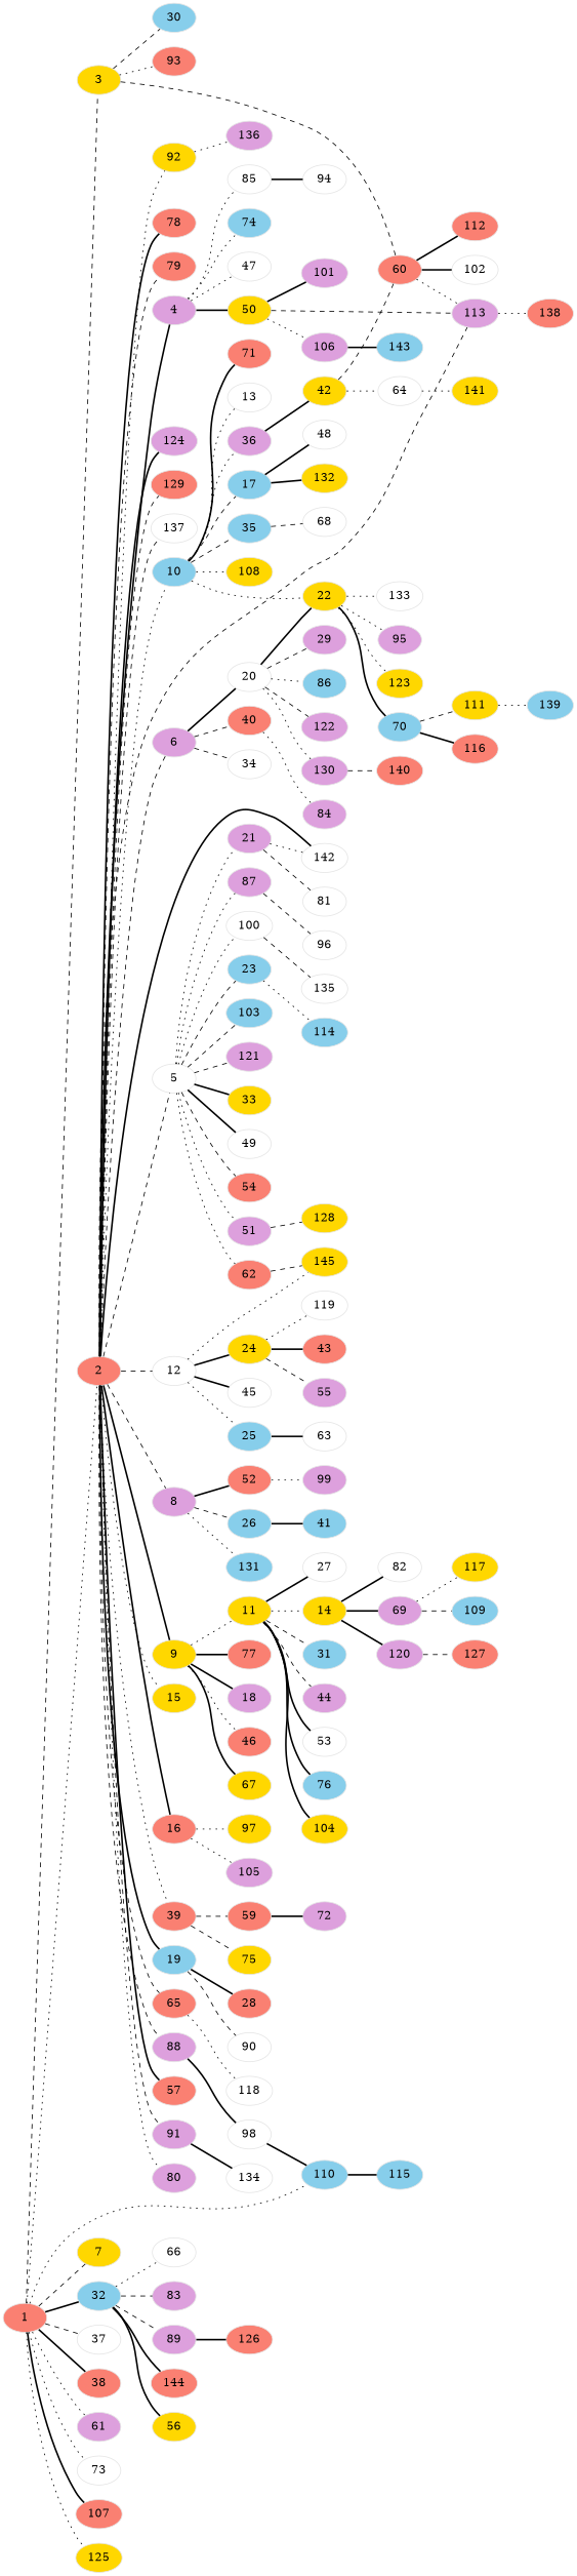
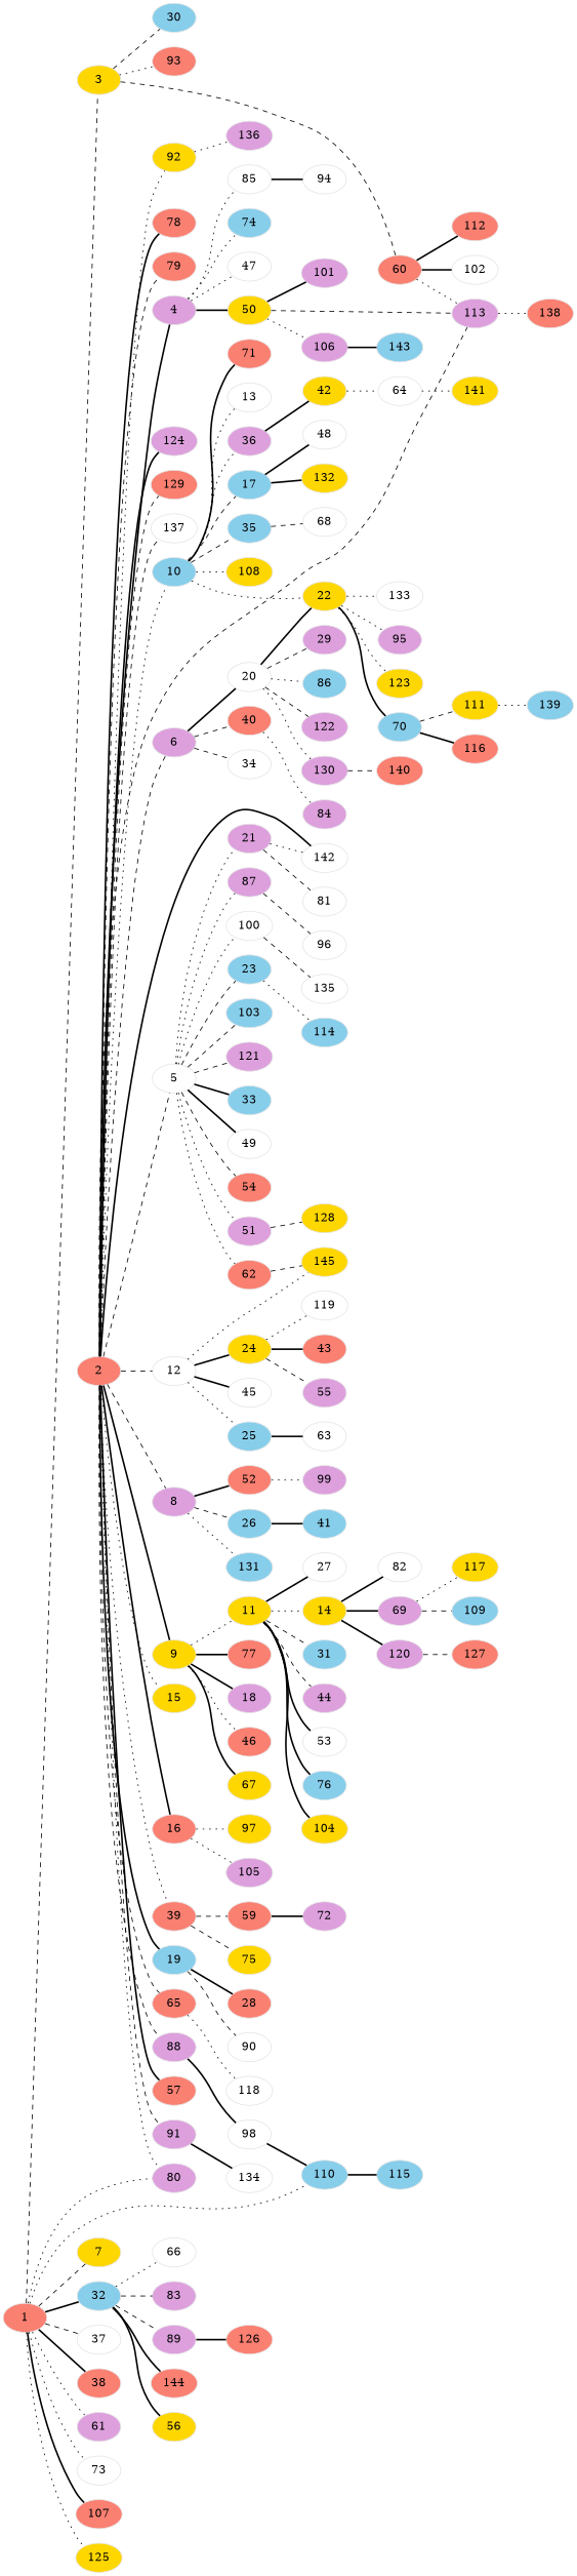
  graph {
    rankdir=LR
    node [color=gray90 fillcolor=white style=filled]
    edge [style=bold]
    1 [fillcolor=salmon]
    2 [fillcolor=salmon]
    3 [fillcolor=gold]
    7 [fillcolor=gold]
    32 [fillcolor=skyblue]
    37
    38 [fillcolor=salmon]
    61 [fillcolor=plum]
    73
    107 [fillcolor=salmon]
    110 [fillcolor=skyblue]
    125 [fillcolor=gold]
    4 [fillcolor=plum]
    5
    6 [fillcolor=plum]
    8 [fillcolor=plum]
    9 [fillcolor=gold]
    10 [fillcolor=skyblue]
    12
    15 [fillcolor=gold]
    16 [fillcolor=salmon]
    19 [fillcolor=skyblue]
    39 [fillcolor=salmon]
    57 [fillcolor=salmon]
    65 [fillcolor=salmon]
    78 [fillcolor=salmon]
    79 [fillcolor=salmon]
    80 [fillcolor=plum]
    88 [fillcolor=plum]
    91 [fillcolor=plum]
    92 [fillcolor=gold]
    113 [fillcolor=plum]
    124 [fillcolor=plum]
    129 [fillcolor=salmon]
    137
    142
    30 [fillcolor=skyblue]
    60 [fillcolor=salmon]
    93 [fillcolor=salmon]
    56 [fillcolor=gold]
    66
    83 [fillcolor=plum]
    89 [fillcolor=plum]
    144 [fillcolor=salmon]
    115 [fillcolor=skyblue]
    47
    50 [fillcolor=gold]
    74 [fillcolor=skyblue]
    85
    21 [fillcolor=plum]
    23 [fillcolor=skyblue]
-   33 [fillcolor=gold]
+   33 [fillcolor=skyblue]
    49
    51 [fillcolor=plum]
    54 [fillcolor=salmon]
    62 [fillcolor=salmon]
    87 [fillcolor=plum]
    100
    103 [fillcolor=skyblue]
    121 [fillcolor=plum]
    20
    34
    40 [fillcolor=salmon]
    26 [fillcolor=skyblue]
    52 [fillcolor=salmon]
    131 [fillcolor=skyblue]
    11 [fillcolor=gold]
    18 [fillcolor=plum]
    46 [fillcolor=salmon]
    67 [fillcolor=gold]
    77 [fillcolor=salmon]
    13
    17 [fillcolor=skyblue]
    22 [fillcolor=gold]
    35 [fillcolor=skyblue]
    36 [fillcolor=plum]
    71 [fillcolor=salmon]
    108 [fillcolor=gold]
    24 [fillcolor=gold]
    25 [fillcolor=skyblue]
    45
    145 [fillcolor=gold]
    97 [fillcolor=gold]
    105 [fillcolor=plum]
    28 [fillcolor=salmon]
    90
    59 [fillcolor=salmon]
    75 [fillcolor=gold]
    118
    98
    134
    136 [fillcolor=plum]
    138 [fillcolor=salmon]
    102
    112 [fillcolor=salmon]
    101 [fillcolor=plum]
    106 [fillcolor=plum]
    94
    81
    114 [fillcolor=skyblue]
    128 [fillcolor=gold]
    96
    135
    29 [fillcolor=plum]
    86 [fillcolor=skyblue]
    122 [fillcolor=plum]
    130 [fillcolor=plum]
    84 [fillcolor=plum]
    41 [fillcolor=skyblue]
    99 [fillcolor=plum]
    14 [fillcolor=gold]
    27
    31 [fillcolor=skyblue]
    44 [fillcolor=plum]
    53
    76 [fillcolor=skyblue]
    104 [fillcolor=gold]
    48
    132 [fillcolor=gold]
    70 [fillcolor=skyblue]
    95 [fillcolor=plum]
    123 [fillcolor=gold]
    133
    68
    42 [fillcolor=gold]
    69 [fillcolor=plum]
    82
    120 [fillcolor=plum]
    43 [fillcolor=salmon]
    55 [fillcolor=plum]
    119
    63
    109 [fillcolor=skyblue]
    117 [fillcolor=gold]
    127 [fillcolor=salmon]
    140 [fillcolor=salmon]
    111 [fillcolor=gold]
    116 [fillcolor=salmon]
    126 [fillcolor=salmon]
    64
    72 [fillcolor=plum]
    141 [fillcolor=gold]
    143 [fillcolor=skyblue]
    139 [fillcolor=skyblue]
-   1 -- 2 [style=dotted]
+   1 -- 80 [style=dotted]
    1 -- 3 [style=dashed]
    1 -- 7 [style=dashed]
    1 -- 32
    1 -- 37 [style=dashed]
    1 -- 38
    1 -- 61 [style=dotted]
    1 -- 73 [style=dotted]
    1 -- 107
    1 -- 110 [style=dotted]
    1 -- 125 [style=dotted]
    2 -- 4
    2 -- 5 [style=dashed]
    2 -- 6 [style=dashed]
    2 -- 8 [style=dashed]
    2 -- 9
    2 -- 10 [style=dotted]
    2 -- 12 [style=dashed]
    2 -- 15 [style=dotted]
    2 -- 16
    2 -- 19
    2 -- 39 [style=dotted]
    2 -- 57
    2 -- 65 [style=dashed]
    2 -- 78
    2 -- 79 [style=dashed]
    2 -- 80 [style=dotted]
    2 -- 88 [style=dashed]
    2 -- 91 [style=dashed]
    2 -- 92 [style=dotted]
    2 -- 113 [style=dashed]
    2 -- 124
    2 -- 129 [style=dashed]
    2 -- 137 [style=dashed]
    2 -- 142
    3 -- 30 [style=dashed]
    3 -- 60 [style=dashed]
    3 -- 93 [style=dotted]
    32 -- 56
    32 -- 66 [style=dotted]
    32 -- 83 [style=dashed]
    32 -- 89 [style=dashed]
    32 -- 144
    110 -- 115
    4 -- 47 [style=dotted]
    4 -- 50
    4 -- 74 [style=dotted]
    4 -- 85 [style=dotted]
    5 -- 21 [style=dotted]
    5 -- 23 [style=dashed]
    5 -- 33
    5 -- 49
    5 -- 51 [style=dotted]
    5 -- 54 [style=dashed]
    5 -- 62 [style=dotted]
    5 -- 87 [style=dotted]
    5 -- 100 [style=dotted]
    5 -- 103 [style=dashed]
    5 -- 121 [style=dashed]
    6 -- 20
    6 -- 34 [style=dashed]
    6 -- 40 [style=dashed]
    8 -- 26 [style=dashed]
    8 -- 52
    8 -- 131 [style=dotted]
    9 -- 11 [style=dotted]
    9 -- 18
    9 -- 46 [style=dotted]
    9 -- 67
    9 -- 77
    10 -- 13 [style=dotted]
    10 -- 17 [style=dashed]
    10 -- 22 [style=dotted]
    10 -- 35 [style=dashed]
    10 -- 36 [style=dotted]
    10 -- 71
    10 -- 108 [style=dotted]
    12 -- 24
    12 -- 25 [style=dotted]
    12 -- 45
    12 -- 145 [style=dotted]
    16 -- 97 [style=dotted]
    16 -- 105 [style=dotted]
    19 -- 28
    19 -- 90 [style=dashed]
    39 -- 59 [style=dashed]
    39 -- 75 [style=dashed]
    65 -- 118 [style=dotted]
    88 -- 98
    91 -- 134
    92 -- 136 [style=dotted]
    113 -- 138 [style=dotted]
    60 -- 113 [style=dotted]
    60 -- 102
    60 -- 112
    89 -- 126
    50 -- 113 [style=dashed]
    50 -- 101
    50 -- 106 [style=dotted]
    85 -- 94
    21 -- 142 [style=dotted]
    21 -- 81 [style=dashed]
    23 -- 114 [style=dotted]
    51 -- 128 [style=dashed]
    62 -- 145 [style=dashed]
    87 -- 96 [style=dashed]
    100 -- 135 [style=dashed]
    20 -- 22
    20 -- 29 [style=dashed]
    20 -- 86 [style=dotted]
    20 -- 122 [style=dashed]
    20 -- 130 [style=dotted]
    40 -- 84 [style=dotted]
    26 -- 41
    52 -- 99 [style=dotted]
    11 -- 14 [style=dotted]
    11 -- 27
    11 -- 31 [style=dashed]
    11 -- 44 [style=dashed]
    11 -- 53
    11 -- 76
    11 -- 104
    17 -- 48
    17 -- 132
    22 -- 70
    22 -- 95 [style=dotted]
    22 -- 123 [style=dotted]
    22 -- 133 [style=dotted]
    35 -- 68 [style=dashed]
    36 -- 42
    24 -- 43
    24 -- 55 [style=dashed]
    24 -- 119 [style=dotted]
    25 -- 63
    59 -- 72
    98 -- 110
    106 -- 143
    130 -- 140 [style=dashed]
    14 -- 69
    14 -- 82
    14 -- 120
    70 -- 111 [style=dashed]
    70 -- 116
-   42 -- 60 [style=dashed]
    42 -- 64 [style=dotted]
    69 -- 109 [style=dashed]
    69 -- 117 [style=dotted]
    120 -- 127 [style=dashed]
    111 -- 139 [style=dotted]
    64 -- 141 [style=dotted]
  }
